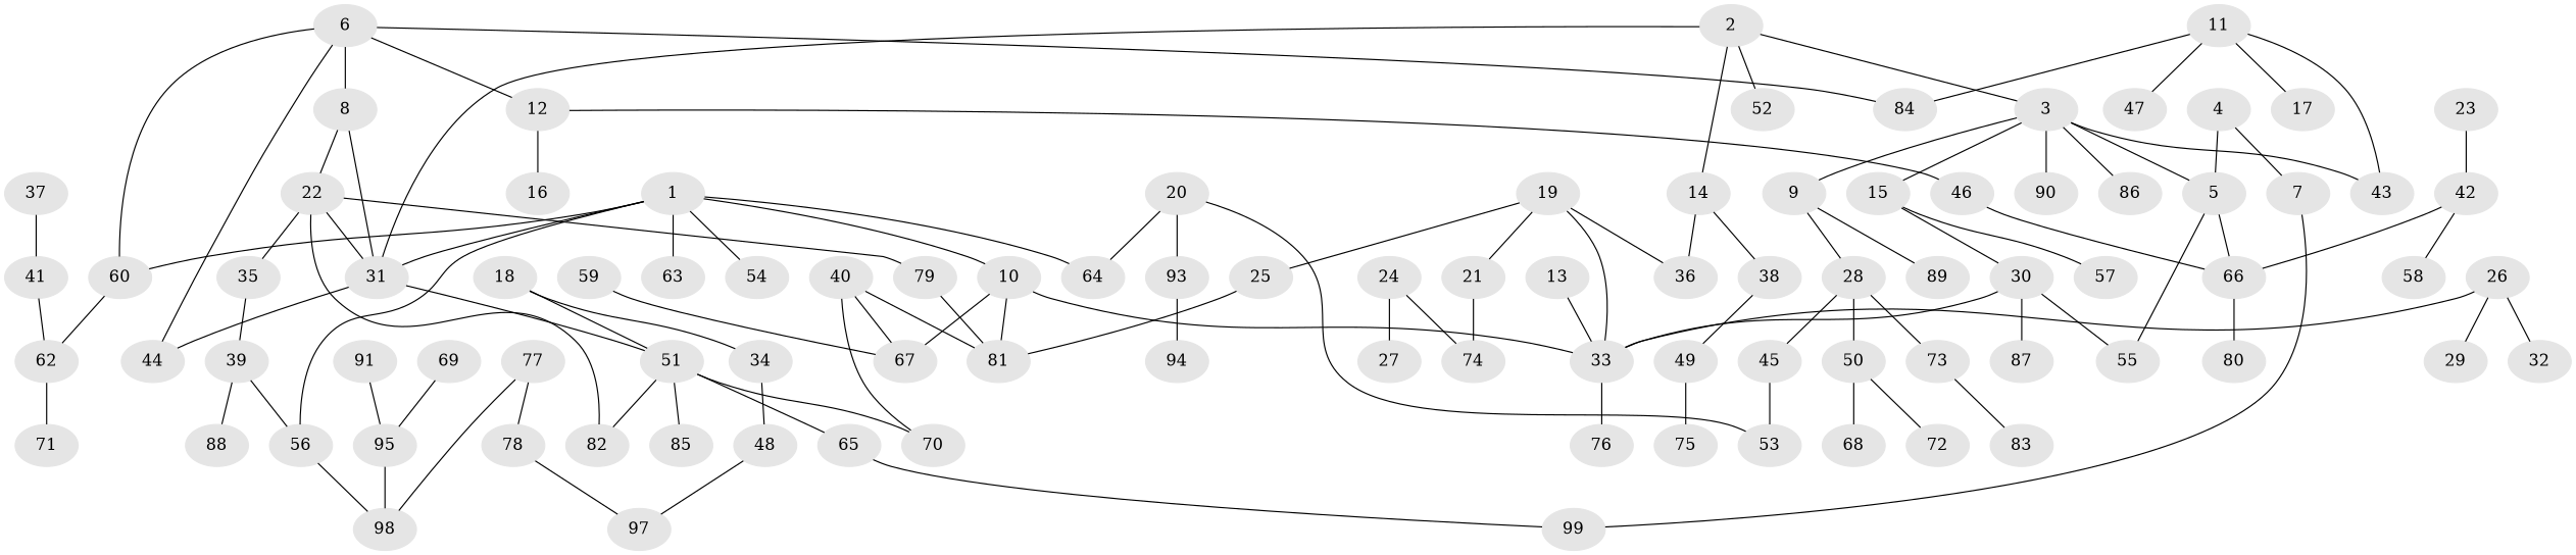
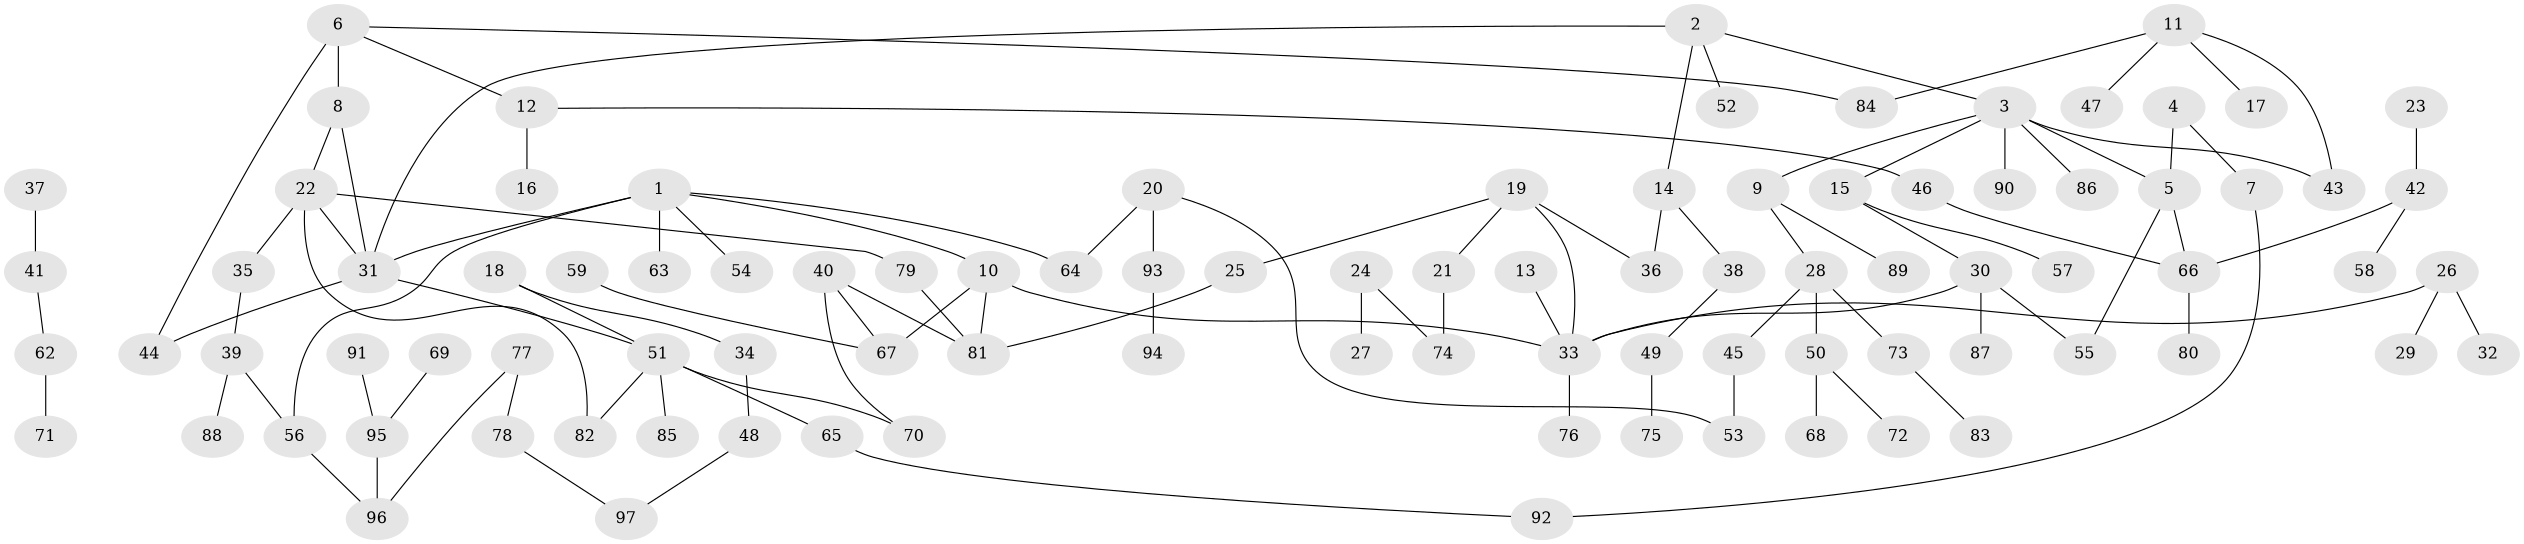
  graph {
    node [color=gray90 style=filled]
    edge [weight=1.0]
    1
    10
    31
    54
    56
-   60
    63
    64
    33
    67
    81
    44
    51
-   96 [label=98]
+   96
    62
    2
    3
    14
    52
    5
    9
    15
    43
    86
    90
    36
    38
    55
    66
    28
    89
    30
    57
    4
    7
-   92 [label=99]
+   92
    80
    6
    8
    12
    84
    22
    16
    46
    35
    79
    82
    45
    50
    73
    76
    11
    17
    47
    13
    49
    87
    18
    34
    48
    70
    65
    85
    19
    21
    25
    74
    20
    53
    93
    94
    39
    23
    42
    58
    24
    27
    26
    29
    32
    68
    72
    83
    97
    88
    37
    41
    75
    40
    71
    59
    69
    95
    77
    78
    91
    1 -- 10
    1 -- 31
    1 -- 54
    1 -- 56
-   1 -- 60
    1 -- 63
    1 -- 64
    10 -- 33
    10 -- 67
    10 -- 81
    31 -- 44
    31 -- 51
    56 -- 96
-   60 -- 62
    33 -- 76
    51 -- 82
    51 -- 70
    51 -- 65
    51 -- 85
    62 -- 71
    2 -- 31
    2 -- 3
    2 -- 14
    2 -- 52
    3 -- 5
    3 -- 9
    3 -- 15
    3 -- 43
    3 -- 86
    3 -- 90
    14 -- 36
    14 -- 38
    5 -- 55
    5 -- 66
    9 -- 28
    9 -- 89
    15 -- 30
    15 -- 57
    38 -- 49
    66 -- 80
    28 -- 45
    28 -- 50
    28 -- 73
    30 -- 33
    30 -- 55
    30 -- 87
    4 -- 5
    4 -- 7
    7 -- 92
-   6 -- 60
    6 -- 44
    6 -- 8
    6 -- 12
    6 -- 84
    8 -- 31
    8 -- 22
    12 -- 16
    12 -- 46
    22 -- 31
    22 -- 35
    22 -- 79
    22 -- 82
    46 -- 66
    35 -- 39
    79 -- 81
    45 -- 53
    50 -- 68
    50 -- 72
    73 -- 83
    11 -- 43
    11 -- 84
    11 -- 17
    11 -- 47
    13 -- 33
    49 -- 75
    18 -- 51
    18 -- 34
    34 -- 48
    48 -- 97
    65 -- 92
    19 -- 33
    19 -- 36
    19 -- 21
    19 -- 25
    21 -- 74
    25 -- 81
    20 -- 64
    20 -- 53
    20 -- 93
    93 -- 94
    39 -- 56
    39 -- 88
    23 -- 42
    42 -- 66
    42 -- 58
    24 -- 74
    24 -- 27
    26 -- 33
    26 -- 29
    26 -- 32
    37 -- 41
    41 -- 62
    40 -- 67
    40 -- 81
    40 -- 70
    59 -- 67
    69 -- 95
    95 -- 96 [weight=2.0]
    77 -- 96
    77 -- 78
    78 -- 97
    91 -- 95
  }
